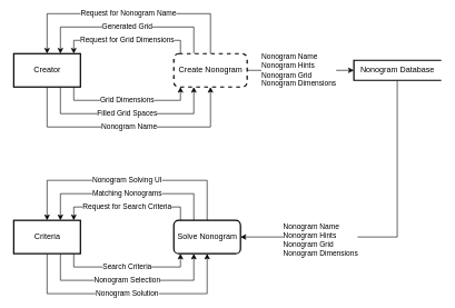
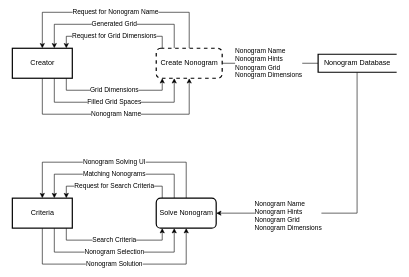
  <mxCell id="0" />
  <mxCell id="1" parent="0" />
  <mxCell id="2" value="Grid Dimensions" style="edgeStyle=orthogonalEdgeStyle;rounded=0;orthogonalLoop=1;jettySize=auto;html=1;" parent="1" source="5" target="14" edge="1"><mxGeometry relative="1" as="geometry"><Array as="points"><mxPoint x="110" y="150" /><mxPoint x="270" y="150" /></Array></mxGeometry></mxCell>
  <mxCell id="3" value="Filled Grid Spaces" style="edgeStyle=orthogonalEdgeStyle;rounded=0;orthogonalLoop=1;jettySize=auto;html=1;" parent="1" source="5" target="14" edge="1"><mxGeometry relative="1" as="geometry"><Array as="points"><mxPoint x="90" y="170" /><mxPoint x="290" y="170" /></Array></mxGeometry></mxCell>
  <mxCell id="4" value="Nonogram Name" style="edgeStyle=orthogonalEdgeStyle;rounded=0;orthogonalLoop=1;jettySize=auto;html=1;" parent="1" source="5" target="14" edge="1"><mxGeometry relative="1" as="geometry"><Array as="points"><mxPoint x="70" y="190" /><mxPoint x="315" y="190" /></Array></mxGeometry></mxCell>
  <mxCell id="5" value="&lt;div&gt;Creator&lt;/div&gt;" style="html=1;dashed=0;whitespace=wrap;strokeWidth=2;" parent="1" vertex="1"><mxGeometry x="20" y="80" width="100" height="50" as="geometry" /></mxCell>
  <mxCell id="6" value="Search Criteria" style="edgeStyle=orthogonalEdgeStyle;rounded=0;sketch=0;orthogonalLoop=1;jettySize=auto;html=1;" parent="1" source="9" target="20" edge="1"><mxGeometry relative="1" as="geometry"><Array as="points"><mxPoint x="110" y="400" /><mxPoint x="270" y="400" /></Array></mxGeometry></mxCell>
  <mxCell id="7" value="Nonogram Selection" style="edgeStyle=orthogonalEdgeStyle;rounded=0;sketch=0;orthogonalLoop=1;jettySize=auto;html=1;" parent="1" source="9" target="20" edge="1"><mxGeometry relative="1" as="geometry"><Array as="points"><mxPoint x="90" y="420" /><mxPoint x="290" y="420" /></Array></mxGeometry></mxCell>
  <mxCell id="8" value="Nonogram Solution" style="edgeStyle=orthogonalEdgeStyle;rounded=0;sketch=0;orthogonalLoop=1;jettySize=auto;html=1;" parent="1" source="9" target="20" edge="1"><mxGeometry relative="1" as="geometry"><Array as="points"><mxPoint x="70" y="440" /><mxPoint x="310" y="440" /></Array></mxGeometry></mxCell>
  <mxCell id="9" value="Criteria" style="html=1;dashed=0;whitespace=wrap;strokeWidth=2;" parent="1" vertex="1"><mxGeometry x="20" y="330" width="100" height="50" as="geometry" /></mxCell>
  <mxCell id="10" value="&lt;div&gt;Request for Grid Dimensions&lt;/div&gt;" style="edgeStyle=orthogonalEdgeStyle;rounded=0;orthogonalLoop=1;jettySize=auto;html=1;" parent="1" source="14" target="5" edge="1"><mxGeometry relative="1" as="geometry"><Array as="points"><mxPoint x="270" y="60" /><mxPoint x="110" y="60" /></Array></mxGeometry></mxCell>
  <mxCell id="11" value="Generated Grid" style="edgeStyle=orthogonalEdgeStyle;rounded=0;orthogonalLoop=1;jettySize=auto;html=1;" parent="1" source="14" target="5" edge="1"><mxGeometry relative="1" as="geometry"><Array as="points"><mxPoint x="290" y="40" /><mxPoint x="90" y="40" /></Array></mxGeometry></mxCell>
  <mxCell id="12" value="Request for Nonogram Name" style="edgeStyle=orthogonalEdgeStyle;rounded=0;orthogonalLoop=1;jettySize=auto;html=1;" parent="1" source="14" target="5" edge="1"><mxGeometry relative="1" as="geometry"><Array as="points"><mxPoint x="315" y="20" /><mxPoint x="70" y="20" /></Array></mxGeometry></mxCell>
- <mxCell id="13" value="&lt;div align=&quot;left&quot;&gt;Nonogram Name&lt;/div&gt;&lt;div align=&quot;left&quot;&gt;Nonogram Hints&lt;/div&gt;&lt;div align=&quot;left&quot;&gt;Nonogram Grid&lt;/div&gt;&lt;div align=&quot;left&quot;&gt;Nonogram Dimensions&lt;br&gt;&lt;/div&gt;" style="edgeStyle=orthogonalEdgeStyle;rounded=0;sketch=0;orthogonalLoop=1;jettySize=auto;html=1;align=left;" parent="1" source="14" target="16" edge="1"><mxGeometry x="-0.75" relative="1" as="geometry"><mxPoint as="offset" /></mxGeometry></mxCell>
+ <mxCell id="13" value="&lt;div align=&quot;left&quot;&gt;Nonogram Name&lt;/div&gt;&lt;div align=&quot;left&quot;&gt;Nonogram Hints&lt;/div&gt;&lt;div align=&quot;left&quot;&gt;Nonogram Grid&lt;/div&gt;&lt;div align=&quot;left&quot;&gt;Nonogram Dimensions&lt;br&gt;&lt;/div&gt;" style="edgeStyle=orthogonalEdgeStyle;rounded=0;sketch=0;orthogonalLoop=1;jettySize=auto;html=1;align=left;endArrow=none;" parent="1" source="14" target="16" edge="1"><mxGeometry x="-0.75" relative="1" as="geometry"><mxPoint as="offset" /></mxGeometry></mxCell>
  <mxCell id="14" value="&lt;div&gt;Create Nonogram&lt;/div&gt;" style="html=1;dashed=1;whitespace=wrap;strokeWidth=2;rounded=1;" parent="1" vertex="1"><mxGeometry x="260" y="80" width="110" height="50" as="geometry" /></mxCell>
  <mxCell id="15" value="&lt;div align=&quot;left&quot;&gt;Nonogram Name&lt;/div&gt;&lt;div align=&quot;left&quot;&gt;Nonogram Hints&lt;/div&gt;&lt;div align=&quot;left&quot;&gt;Nonogram Grid&lt;/div&gt;&lt;div align=&quot;left&quot;&gt;Nonogram Dimensions&lt;br&gt;&lt;/div&gt;" style="edgeStyle=orthogonalEdgeStyle;rounded=0;sketch=0;orthogonalLoop=1;jettySize=auto;html=1;" parent="1" source="16" target="20" edge="1"><mxGeometry x="0.489" y="5" relative="1" as="geometry"><Array as="points"><mxPoint x="595" y="355" /></Array><mxPoint as="offset" /></mxGeometry></mxCell>
  <mxCell id="16" value="Nonogram Database" style="html=1;dashed=0;whitespace=wrap;shape=partialRectangle;right=0;strokeWidth=2;" parent="1" vertex="1"><mxGeometry x="530" y="90" width="130" height="30" as="geometry" /></mxCell>
  <mxCell id="17" value="&lt;div&gt;Request for Search Criteria&lt;/div&gt;" style="edgeStyle=orthogonalEdgeStyle;rounded=0;sketch=0;orthogonalLoop=1;jettySize=auto;html=1;" parent="1" source="20" target="9" edge="1"><mxGeometry relative="1" as="geometry"><Array as="points"><mxPoint x="270" y="310" /><mxPoint x="110" y="310" /></Array></mxGeometry></mxCell>
  <mxCell id="18" value="Matching Nonograms" style="edgeStyle=orthogonalEdgeStyle;rounded=0;sketch=0;orthogonalLoop=1;jettySize=auto;html=1;" parent="1" source="20" target="9" edge="1"><mxGeometry relative="1" as="geometry"><Array as="points"><mxPoint x="290" y="290" /><mxPoint x="90" y="290" /></Array></mxGeometry></mxCell>
  <mxCell id="19" value="Nonogram Solving UI" style="edgeStyle=orthogonalEdgeStyle;rounded=0;sketch=0;orthogonalLoop=1;jettySize=auto;html=1;" parent="1" source="20" target="9" edge="1"><mxGeometry relative="1" as="geometry"><Array as="points"><mxPoint x="310" y="270" /><mxPoint x="70" y="270" /></Array></mxGeometry></mxCell>
  <mxCell id="20" value="Solve Nonogram" style="html=1;dashed=0;whitespace=wrap;rounded=1;strokeWidth=2;" parent="1" vertex="1"><mxGeometry x="260" y="330" width="100" height="50" as="geometry" /></mxCell>
